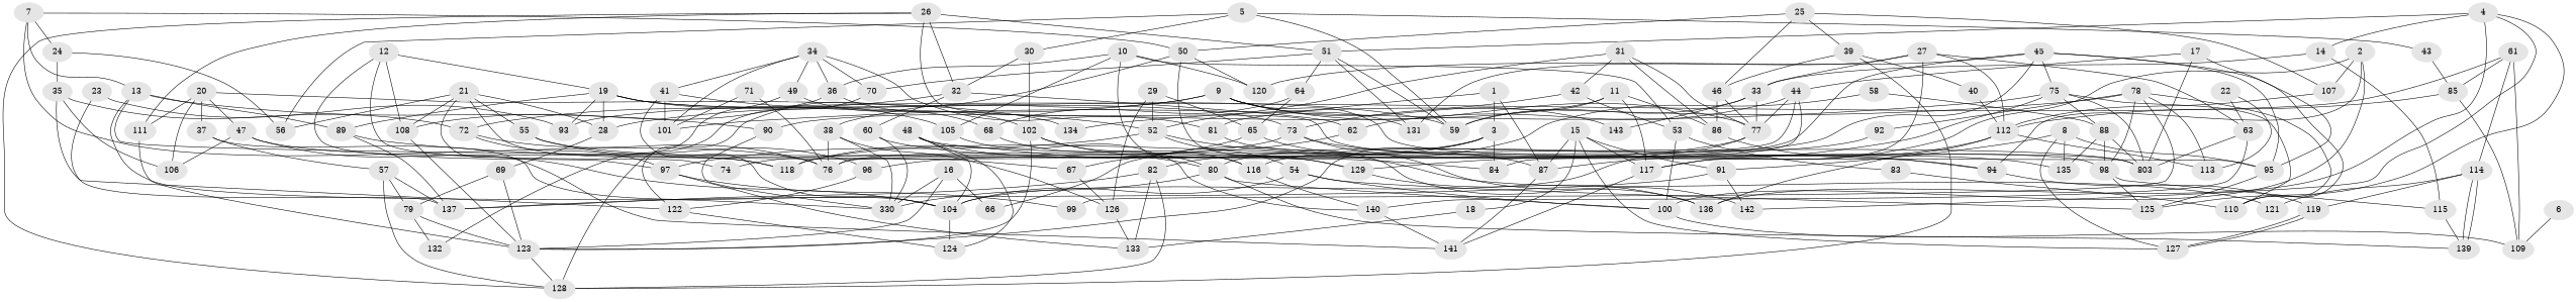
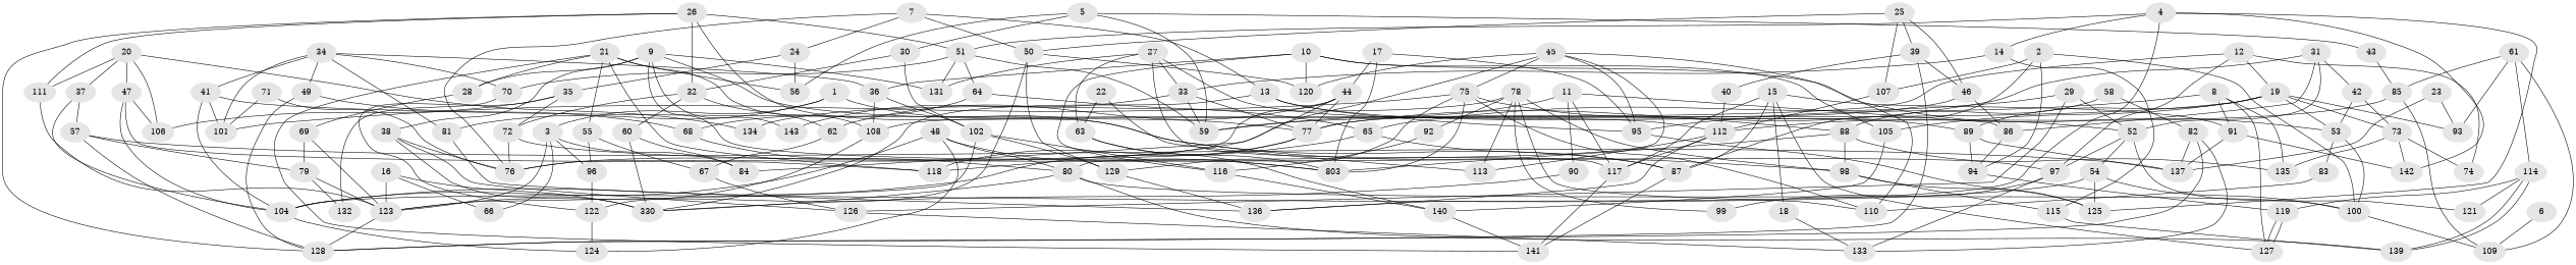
  graph {
    node [color=gray90 style=filled]
    1
    3
    81
    87
    66
    84
    96
    123
    136
    141
    2
    94
    100
    107
    119
    109
    112
    122
    128
    4
    14
    51
    125
    142
    33
    115
    59
    131
    70
    64
    5
    30
    43
    56
    32
    102
    85
    6
    7
    13
    24
    50
    76
    95
    90
    89
    n47 [label=330]
    35
    120
    129
    8
    91
    127
    135
    137
    9
    28
    38
    77
    n60 [label=803]
    143
    69
    126
    118
    104
    10
    36
    53
    105
    116
    108
    83
    140
    11
    86
    117
    12
    19
    74
    97
    73
    93
    133
    99
    139
    15
    18
    16
    17
    44
    62
    20
    37
    47
    106
    111
    134
    57
    21
    55
    67
    22
    63
    113
    23
    72
    25
    39
    46
    40
    26
    98
    60
    27
    79
    29
    52
    65
    54
    121
    31
    42
    34
    41
    49
    101
    68
    132
    124
    45
    75
    80
    110
    88
    48
    58
    82
    61
    114
    71
    78
    92
    1 -- 3
    1 -- 81
    1 -- 87
    3 -- 66
    3 -- 84
    3 -- 96
    3 -- 123
    81 -- 136
    87 -- 141
    96 -- 122
    123 -- 128
    2 -- 87
    2 -- 94
    2 -- 100
    2 -- 107
    94 -- 119
    100 -- 109
    107 -- 112
    119 -- 127
    119 -- 127
    112 -- 136
    112 -- 117
    112 -- 113
    122 -- 124
    4 -- 136
    4 -- 14
    4 -- 51
    4 -- 125
    4 -- 142
    14 -- 33
    14 -- 115
    51 -- 59
    51 -- 131
    51 -- 70
    51 -- 64
    33 -- 59
    33 -- 77
    33 -- 143
    115 -- 139
    70 -- 132
    64 -- 65
    64 -- 68
    5 -- 59
    5 -- 30
    5 -- 43
    5 -- 56
    30 -- 32
    30 -- 102
    43 -- 85
    32 -- 62
    32 -- 72
    32 -- 60
    102 -- 123
    102 -- 129
    102 -- 116
    85 -- 109
    85 -- 112
    6 -- 109
    7 -- 13
    7 -- 24
    7 -- 50
    7 -- 76
    13 -- 95
-   13 -- 90
    13 -- 89
    13 -- n47
    24 -- 56
    24 -- 35
    50 -- 122
    50 -- 120
    50 -- 129
    95 -- 125
    90 -- n47
    89 -- 94
    89 -- 137
    35 -- 122
    35 -- 106
    35 -- 72
    129 -- 136
    8 -- 95
    8 -- 91
    8 -- 127
    8 -- 135
    91 -- 142
    91 -- 137
    9 -- 131
    9 -- 28
    9 -- 38
    9 -- 77
    9 -- n60
    9 -- 143
    28 -- 69
    38 -- 76
    38 -- n47
    38 -- 126
    77 -- 118
    77 -- 104
    69 -- 123
    69 -- 79
    126 -- 133
    104 -- 124
    10 -- 120
    10 -- 36
    10 -- 53
    10 -- 105
    10 -- 116
    36 -- 102
    36 -- 108
    53 -- 100
    53 -- 83
    105 -- 140
    116 -- 140
    108 -- 123
    83 -- 110
    140 -- 141
    11 -- 59
    11 -- 90
    11 -- 86
    11 -- 117
    86 -- 94
    117 -- 141
    12 -- 108
    12 -- 19
    12 -- 74
    12 -- 97
    19 -- 59
    19 -- 89
-   19 -- 28
+   19 -- 53
    19 -- 105
    19 -- 73
    19 -- 93
    97 -- 133
    97 -- 99
    73 -- 142
    73 -- 135
    73 -- 74
    15 -- 87
    15 -- 91
    15 -- 127
    15 -- 117
    15 -- 18
    18 -- 133
    16 -- 66
    16 -- 123
    16 -- n47
    17 -- 95
    17 -- n60
    17 -- 44
    44 -- 84
    44 -- 76
    44 -- 77
    44 -- 62
    62 -- 67
    20 -- 37
    20 -- 47
    20 -- 106
    20 -- 111
    20 -- 134
    37 -- 104
    37 -- 57
    47 -- 118
    47 -- 104
    47 -- 106
    111 -- 123
    57 -- 128
    57 -- 137
    57 -- 79
    21 -- 141
    21 -- 56
    21 -- 28
    21 -- 118
    21 -- 108
    21 -- 55
    55 -- 96
    55 -- 67
    67 -- 126
    22 -- 63
    22 -- 113
    63 -- n60
    63 -- 140
    23 -- 137
    23 -- 93
    72 -- 76
    72 -- 97
    25 -- 107
    25 -- 50
    25 -- 39
    25 -- 46
    39 -- 128
    39 -- 46
    39 -- 40
    46 -- 77
    46 -- 86
    40 -- 112
    26 -- 128
    26 -- 51
    26 -- 32
    26 -- 111
    26 -- 98
    98 -- 125
    98 -- 115
    60 -- 84
    60 -- n47
    27 -- 112
    27 -- 33
    27 -- 131
    27 -- 117
    27 -- 63
    79 -- 123
    79 -- 132
    29 -- 126
    29 -- 52
    29 -- 65
    52 -- 97
    52 -- 54
    52 -- 121
    65 -- 87
    65 -- 118
    54 -- 100
    54 -- 125
    54 -- 104
    31 -- 77
    31 -- 86
    31 -- 52
    31 -- 42
    42 -- 53
    42 -- 73
    34 -- 81
    34 -- 70
    34 -- 36
    34 -- 41
    34 -- 49
    34 -- 101
    41 -- 104
    41 -- 52
    41 -- 101
    49 -- 128
    49 -- 68
    68 -- 80
    45 -- 76
    45 -- 95
    45 -- 120
    45 -- 75
    45 -- 80
    45 -- 110
    75 -- 129
    75 -- n60
    75 -- 101
    75 -- 110
    75 -- 88
    80 -- 100
    80 -- n47
    80 -- 139
    88 -- 135
    88 -- n60
    88 -- 98
    48 -- n60
    48 -- 104
    48 -- 124
    48 -- 80
    58 -- 88
    58 -- 82
    82 -- 128
    82 -- 137
    82 -- 133
    61 -- 109
    61 -- 85
    61 -- 93
    61 -- 114
    114 -- 119
    114 -- 139
    114 -- 139
    114 -- 121
    71 -- 76
    71 -- 101
    78 -- 99
    78 -- 134
    78 -- 113
    78 -- 98
    78 -- 110
    78 -- 92
    92 -- 116
  }
